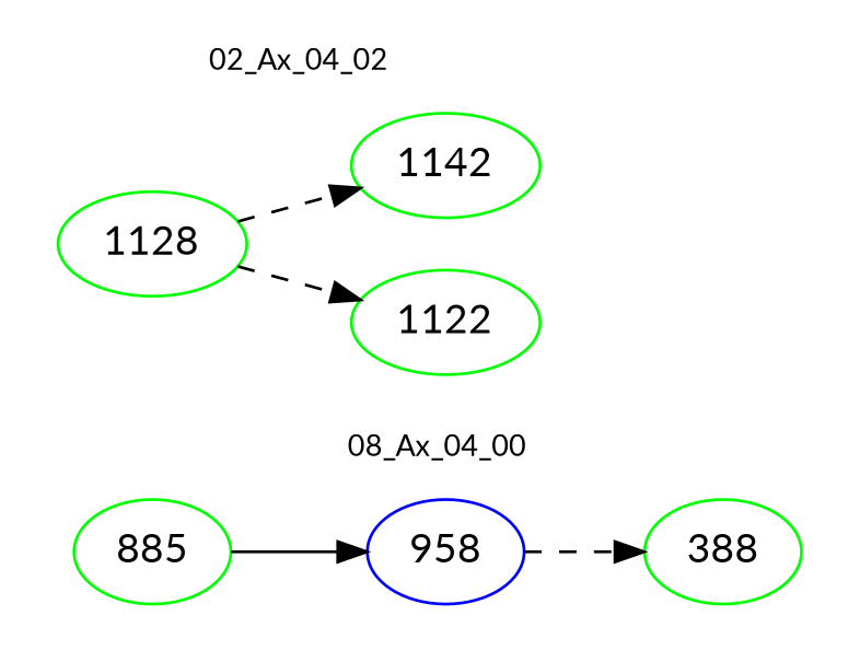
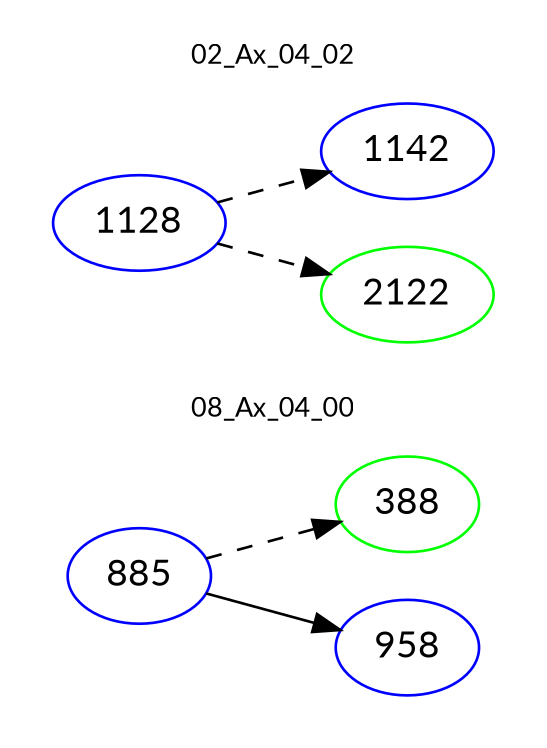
  digraph {
    fontname=Lato
    rankdir=LR
    node [color=blue fontname=Lato]
    edge [color=black fontname=Lato style=dashed]
-   n1 [color=green label=885]
+   n1 [label=885]
    n2 [label=958]
    n3 [color=green label=388]
-   n4 [color=green label=1128]
-   n5 [color=green label=1122]
-   n6 [color=green label=1142]
+   n4 [label=1128]
+   n5 [color=green label=2122]
+   n6 [label=1142]
    subgraph cluster_1 {
      color=white
      fontsize=10
      label="08_Ax_04_00"
      n1
      n2
      n3
    }
    subgraph cluster_2 {
      color=white
      fontsize=10
      label="02_Ax_04_02"
      n4
      n5
      n6
    }
    n1 -> n2 [style=solid]
-   n2 -> n3
+   n1 -> n3
    n4 -> n5
    n4 -> n6
  }
